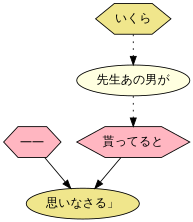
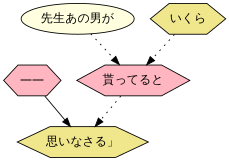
  digraph {
    node [fillcolor=lightpink shape=hexagon style=filled]
    edge [style=solid]
    n1 [label="——"]
-   n2 [fillcolor=khaki label="思いなさる」" shape=ellipse]
+   n2 [fillcolor=khaki label="思いなさる」"]
    n3 [fillcolor=lightyellow label="先生あの男が" shape=ellipse]
    n4 [label="貰ってると"]
    n5 [fillcolor=khaki label="いくら"]
    n1 -> n2
    n3 -> n4 [style=dotted]
-   n4 -> n2
-   n5 -> n3 [style=dotted]
+   n4 -> n2 [style=dotted]
+   n5 -> n4 [style=dotted]
  }
